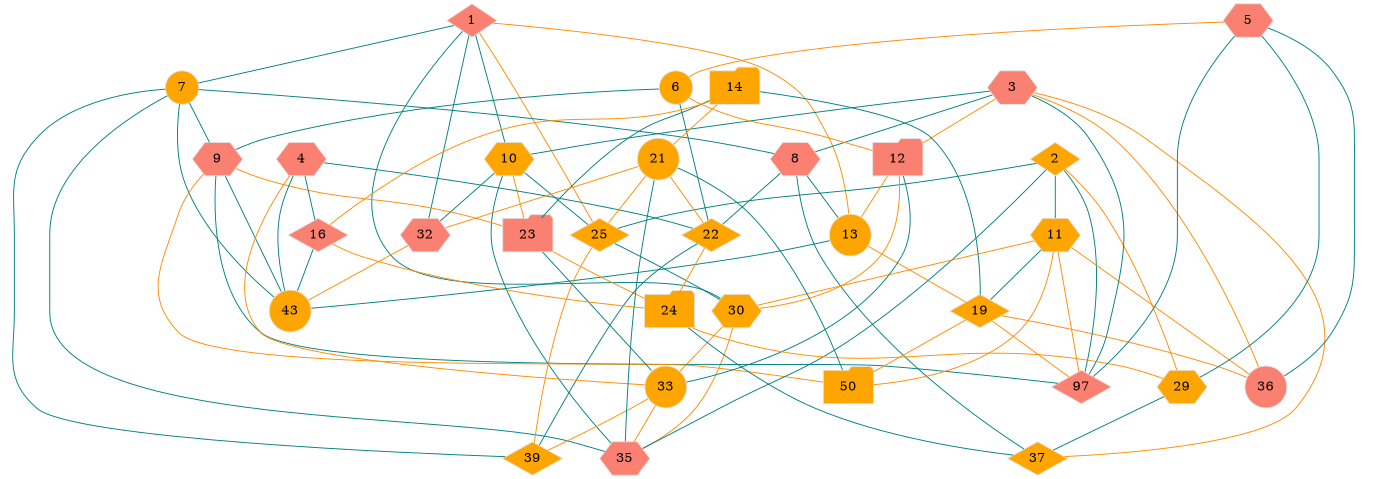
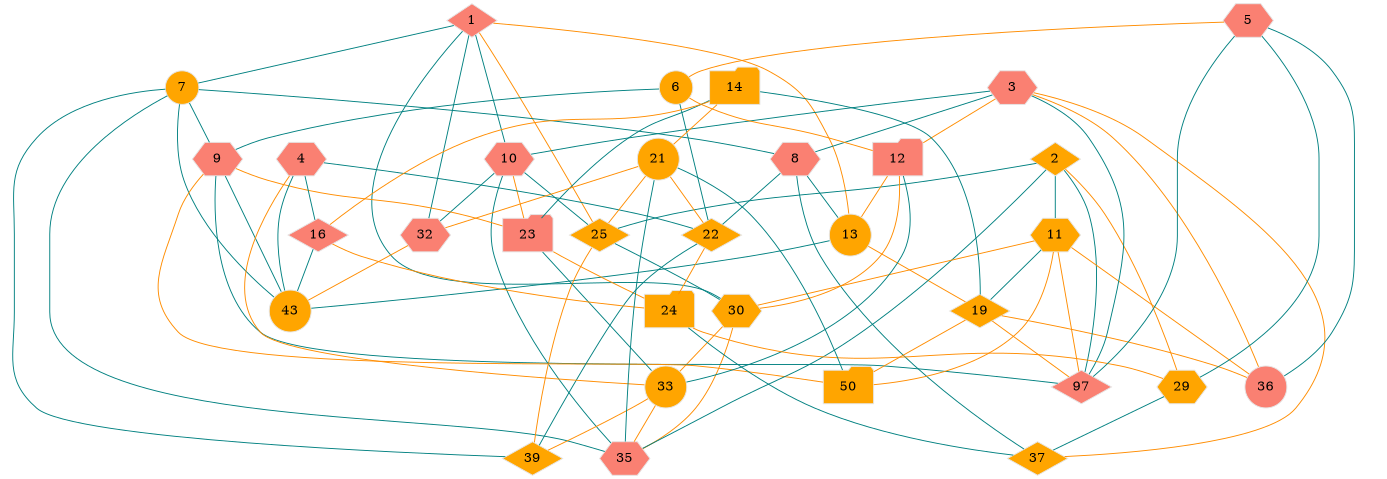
  graph {
    node [color=gray90 fillcolor=orange shape=hexagon style=filled]
    edge [color=teal]
    1 [fillcolor=salmon shape=diamond super="+20"]
    7 [shape=circle super="+49"]
-   10 [super="+38"]
+   10 [fillcolor=salmon super="+38"]
    13 [shape=circle super="+17"]
    25 [shape=diamond super="+26"]
    30 [super="+45"]
    32 [fillcolor=salmon]
    35 [fillcolor=salmon super="+41"]
    8 [fillcolor=salmon super="+18"]
    43 [shape=circle super="+46"]
    9 [fillcolor=salmon super="+47"]
    39 [shape=diamond]
    23 [fillcolor=salmon shape=folder super="+54"]
    19 [shape=diamond super="+53"]
    33 [shape=circle super="+51"]
    2 [shape=diamond super="+48"]
    11 [super="+15"]
    n18 [fillcolor=salmon label=97 shape=diamond super="+31"]
    29 [super="+55"]
    36 [fillcolor=salmon shape=circle]
    50 [shape=folder]
    37 [shape=diamond]
    3 [fillcolor=salmon super="+40"]
    12 [fillcolor=salmon shape=folder super="+52"]
    22 [shape=diamond super="+34"]
    4 [fillcolor=salmon]
    16 [fillcolor=salmon shape=diamond]
    24 [shape=folder super="+42"]
    5 [fillcolor=salmon]
    6 [shape=circle]
    14 [shape=folder]
    21 [shape=circle super="+44"]
    1 -- 7
    1 -- 10
    1 -- 13 [color=darkorange]
    1 -- 25 [color=darkorange]
    1 -- 30
    1 -- 32
    7 -- 35
    7 -- 8
    7 -- 43
    7 -- 9
    7 -- 39
    10 -- 25
    10 -- 32
    10 -- 35
    10 -- 23 [color=darkorange]
    13 -- 43
    13 -- 19 [color=darkorange]
    25 -- 30
    25 -- 39 [color=darkorange]
    30 -- 35 [color=darkorange]
    30 -- 33 [color=darkorange]
    32 -- 43 [color=darkorange]
    8 -- 13
    8 -- 37
    8 -- 22
    9 -- 43
    9 -- 23 [color=darkorange]
    9 -- n18
    9 -- 50 [color=darkorange]
    23 -- 33
    23 -- 24 [color=darkorange weight=2]
    19 -- n18 [color=darkorange]
    19 -- 36 [color=darkorange]
    19 -- 50 [color=darkorange]
    33 -- 35 [color=darkorange]
    33 -- 39 [color=darkorange]
    2 -- 25
    2 -- 35
    2 -- 11
    2 -- n18
    2 -- 29 [color=darkorange]
    11 -- 30 [color=darkorange]
    11 -- 19
    11 -- n18 [color=darkorange]
    11 -- 36 [color=darkorange]
    11 -- 50 [color=darkorange]
    29 -- 37
    3 -- 10
    3 -- 8
    3 -- n18
    3 -- 36 [color=darkorange]
    3 -- 37 [color=darkorange]
    3 -- 12 [color=darkorange]
    12 -- 13 [color=darkorange weight=2]
    12 -- 30 [color=darkorange]
    12 -- 33
    22 -- 39
    22 -- 24 [color=darkorange]
    4 -- 43
    4 -- 33 [color=darkorange]
    4 -- 22
    4 -- 16
    16 -- 43
    16 -- 24 [color=darkorange]
    24 -- 29 [color=darkorange]
    24 -- 37
    5 -- n18
    5 -- 29
    5 -- 36
    5 -- 6 [color=darkorange]
    6 -- 9
    6 -- 12 [color=darkorange]
    6 -- 22
    14 -- 23
    14 -- 19
    14 -- 16 [color=darkorange]
    14 -- 21 [color=darkorange]
    21 -- 25 [color=darkorange]
    21 -- 32 [color=darkorange]
    21 -- 35
    21 -- 50
    21 -- 22 [color=darkorange]
  }
